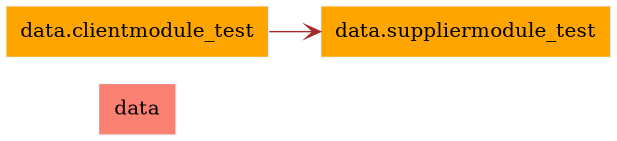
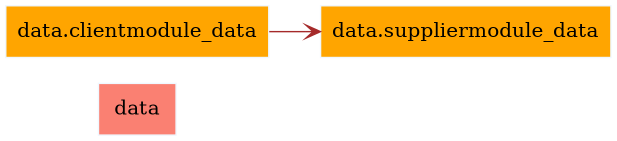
  digraph {
    rankdir=LR
    node [color=aliceblue shape=box style=filled fillcolor=orange]
    n1 [label=data fillcolor=salmon]
-   n2 [label="data.clientmodule_test"]
-   n3 [label="data.suppliermodule_test"]
+   n2 [label="data.clientmodule_data"]
+   n3 [label="data.suppliermodule_data"]
    n2 -> n3 [arrowhead=open arrowtail=none color=brown]
  }
